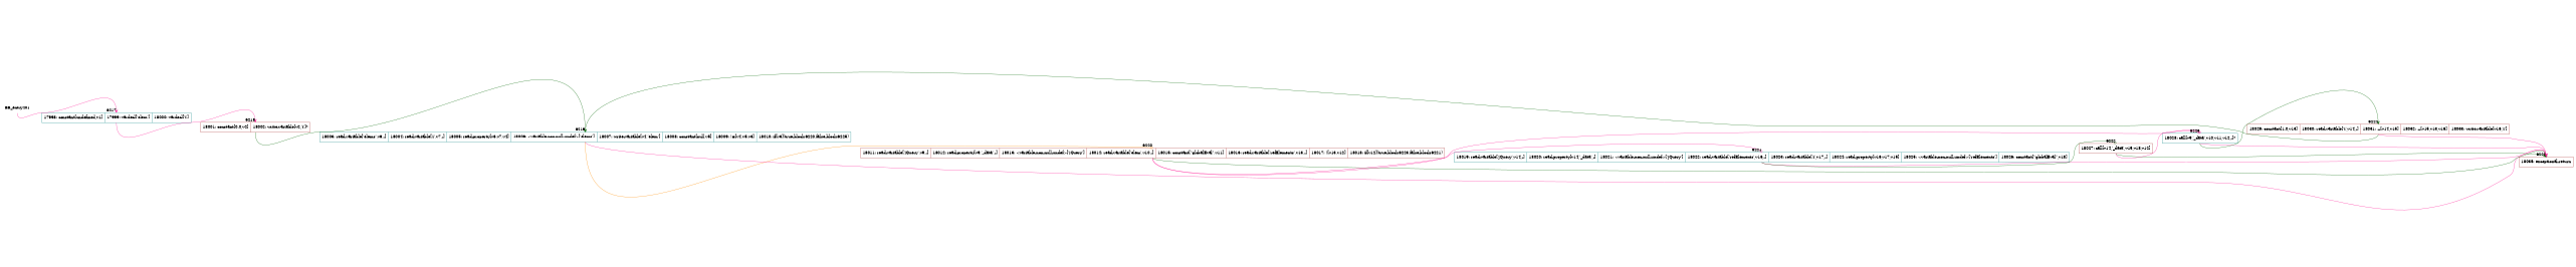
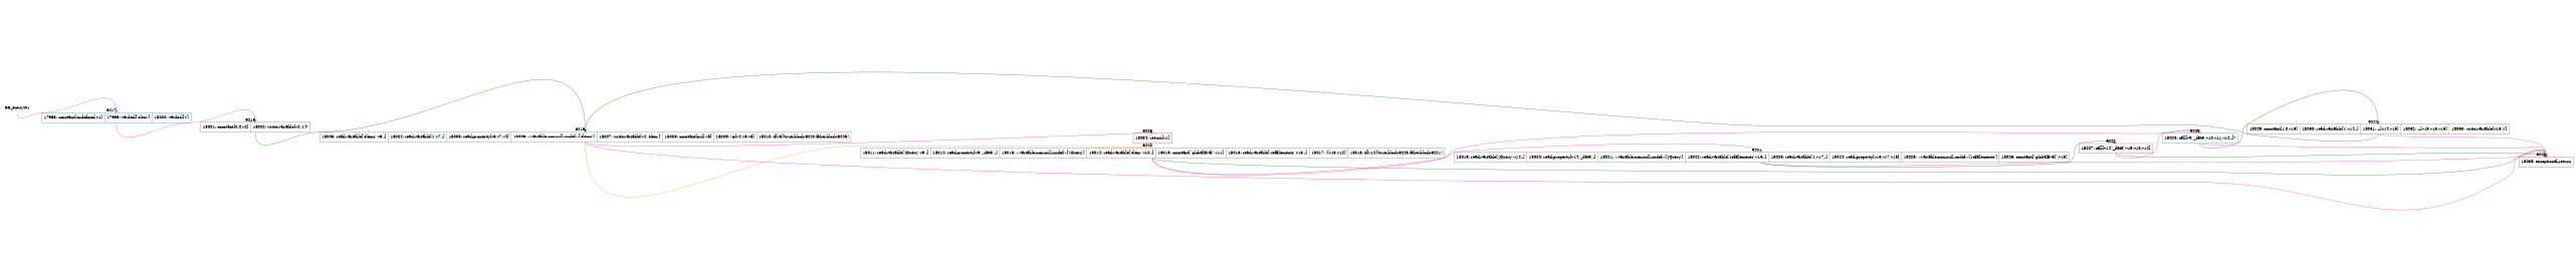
  digraph {
    rankdir=LR
    node [color=brown shape=record]
    edge [arrowhead=vee color=deeppink headport=n tailport=s]
    n1 [label=BB_entry401 shape=none]
    n2 [color=teal label="{17998: constant[undefined,v1]|17999: vardecl['elem']|18000: vardecl['i']}"]
    n3 [label="{18001: constant[0.0,v2]|18002: write-variable[v2,'i']*}"]
    n4 [color=teal label="{18003: read-variable['elems',v6,-]|18004: read-variable['i',v7,-]|18005: read-property[v6,v7,v4]|18006: \<variable-non-null-undef\>['elems']|18007: write-variable[v4,'elem']|18008: constant[null,v5]|18009: !=[v4,v5,v3]|18010: if[v3](true-block:6220,false-block:6225)}"]
    n5 [label="{18011: read-variable['jQuery',v9,-]|18012: read-property[v9,'_data',-]|18013: \<variable-non-null-undef\>['jQuery']|18014: read-variable['elem',v10,-]|18015: constant[\"globalEval\",v11]|18016: read-variable['refElements',v13,-]|18017: ![v13,v12]|18018: if[v12](true-block:6223,false-block:6221)}"]
+   n6 [label="{18034: return[v1]}"]
    n7 [label="{18035: exceptional-return}"]
    n8 [color=teal label="{18028: call[v9,'_data',v10,v11,v12,-]*}"]
    n9 [color=teal label="{18019: read-variable['jQuery',v14,-]|18020: read-property[v14,'_data',-]|18021: \<variable-non-null-undef\>['jQuery']|18022: read-variable['refElements',v16,-]|18023: read-variable['i',v17,-]|18024: read-property[v16,v17,v15]|18025: \<variable-non-null-undef\>['refElements']|18026: constant[\"globalEval\",v18]}"]
    n10 [label="{18029: constant[1.0,v13]|18030: read-variable['i',v14,-]|18031: +[v14,v15]|18032: +[v15,v13,v16]|18033: write-variable[v16,'i']}"]
    n11 [label="{18027: call[v14,'_data',v15,v18,v12]}"]
    n1 -> n2 [headlabel="    6217"]
    n2 -> n3 [headlabel="      6218"]
    n3 -> n4 [color=darkgreen headlabel="      6219"]
    n4 -> n5 [arrowhead=odot color=darkorange headlabel="      6220"]
+   n4 -> n6 [headlabel="      6225"]
    n4 -> n7 [headlabel="      6226"]
    n5 -> n7 [arrowhead=odot color=darkgreen]
    n5 -> n8 [arrowhead=odot headlabel="      6223"]
    n5 -> n9 [arrowhead=odot headlabel="      6221"]
    n8 -> n7
    n8 -> n10 [color=darkgreen headlabel="      6224"]
    n9 -> n7
-   n9 -> n11 [arrowhead=odot color=darkgreen headlabel="      6222"]
+   n9 -> n11 [color=darkgreen headlabel="      6222"]
    n10 -> n4 [arrowhead=odot color=darkgreen]
    n10 -> n7
    n11 -> n7 [color=darkgreen]
    n11 -> n8 [arrowhead=odot]
  }
